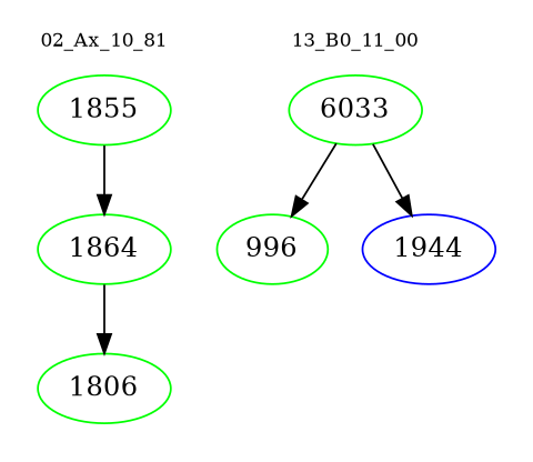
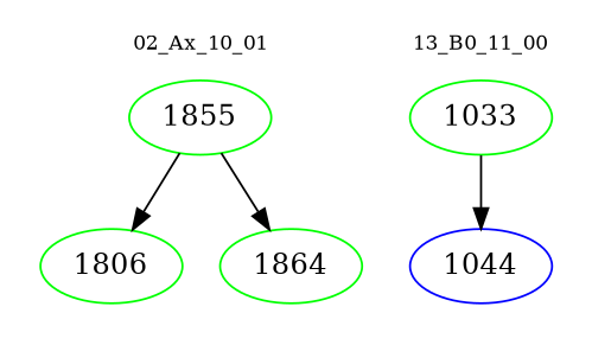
  digraph {
    node [color=green]
    edge [color=black]
    n1 [label=1855]
    n2 [label=1806]
    n3 [label=1864]
-   n4 [label=6033]
-   n5 [label=996]
-   n6 [color=blue label=1944]
+   n4 [label=1033]
+   n6 [color=blue label=1044]
    subgraph cluster_1 {
      color=white
      fontsize=10
-     label="02_Ax_10_81"
+     label="02_Ax_10_01"
      n1
      n2
      n3
    }
    subgraph cluster_2 {
      color=white
      fontsize=10
      label="13_B0_11_00"
      n4
-     n5
      n6
    }
-   n3 -> n2
+   n1 -> n2
    n1 -> n3
-   n4 -> n5
    n4 -> n6
  }
